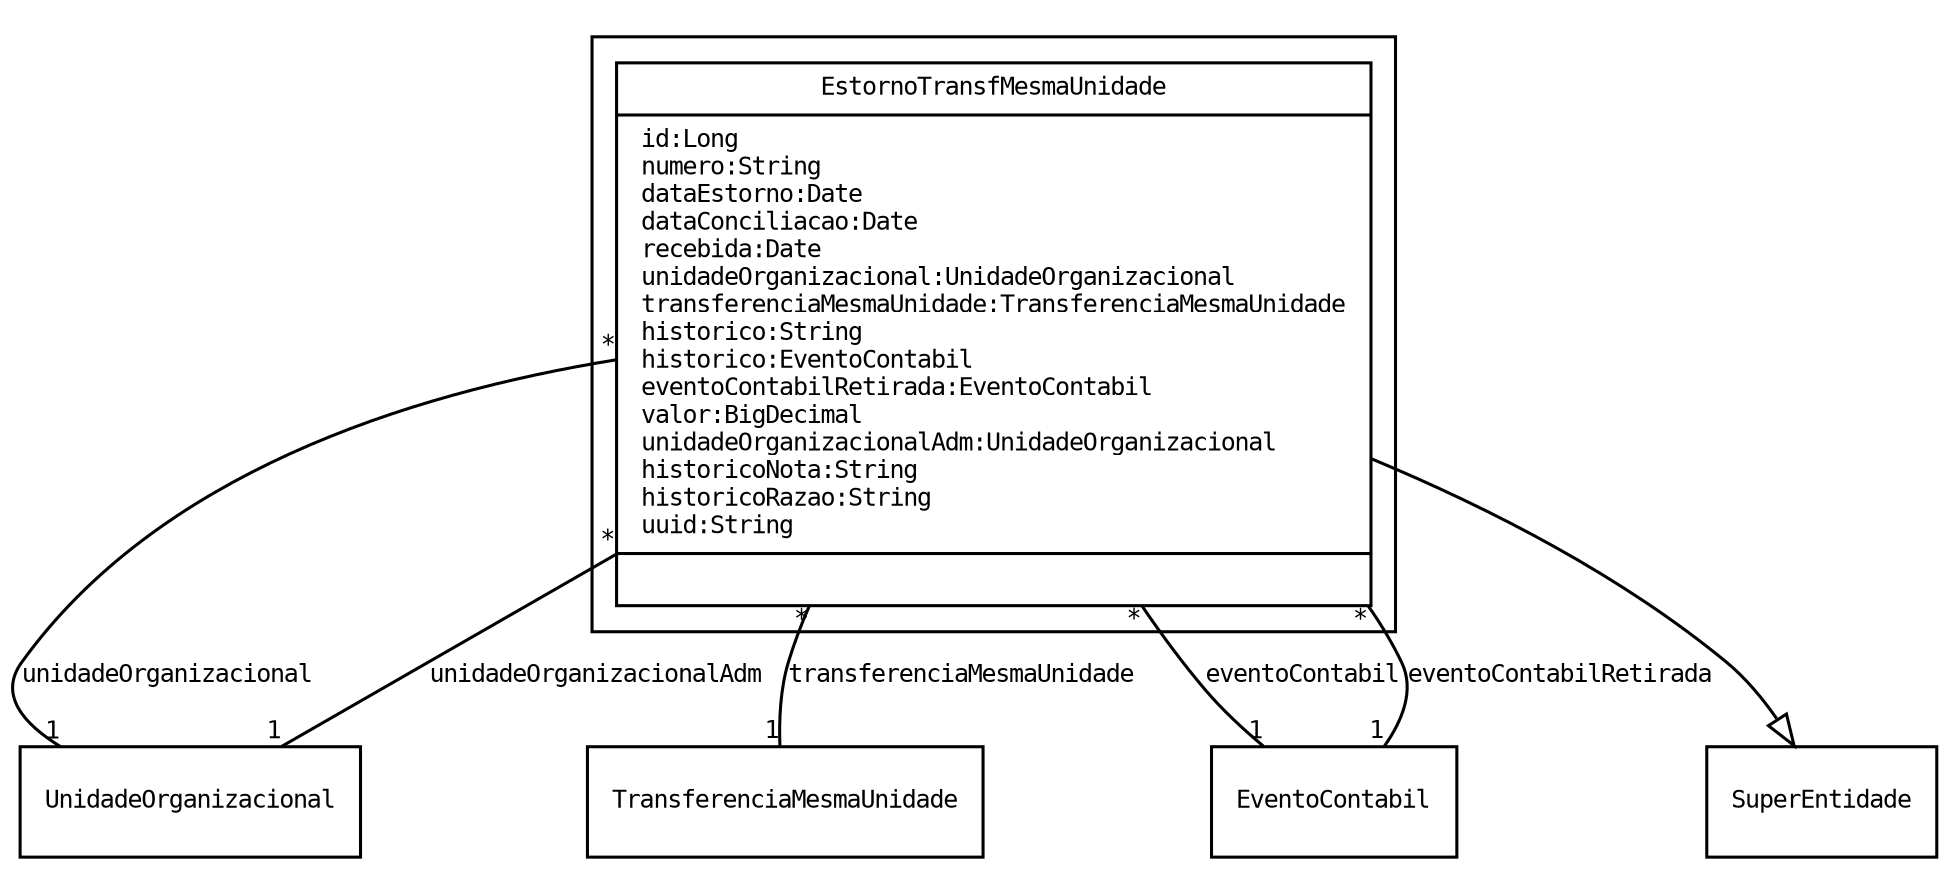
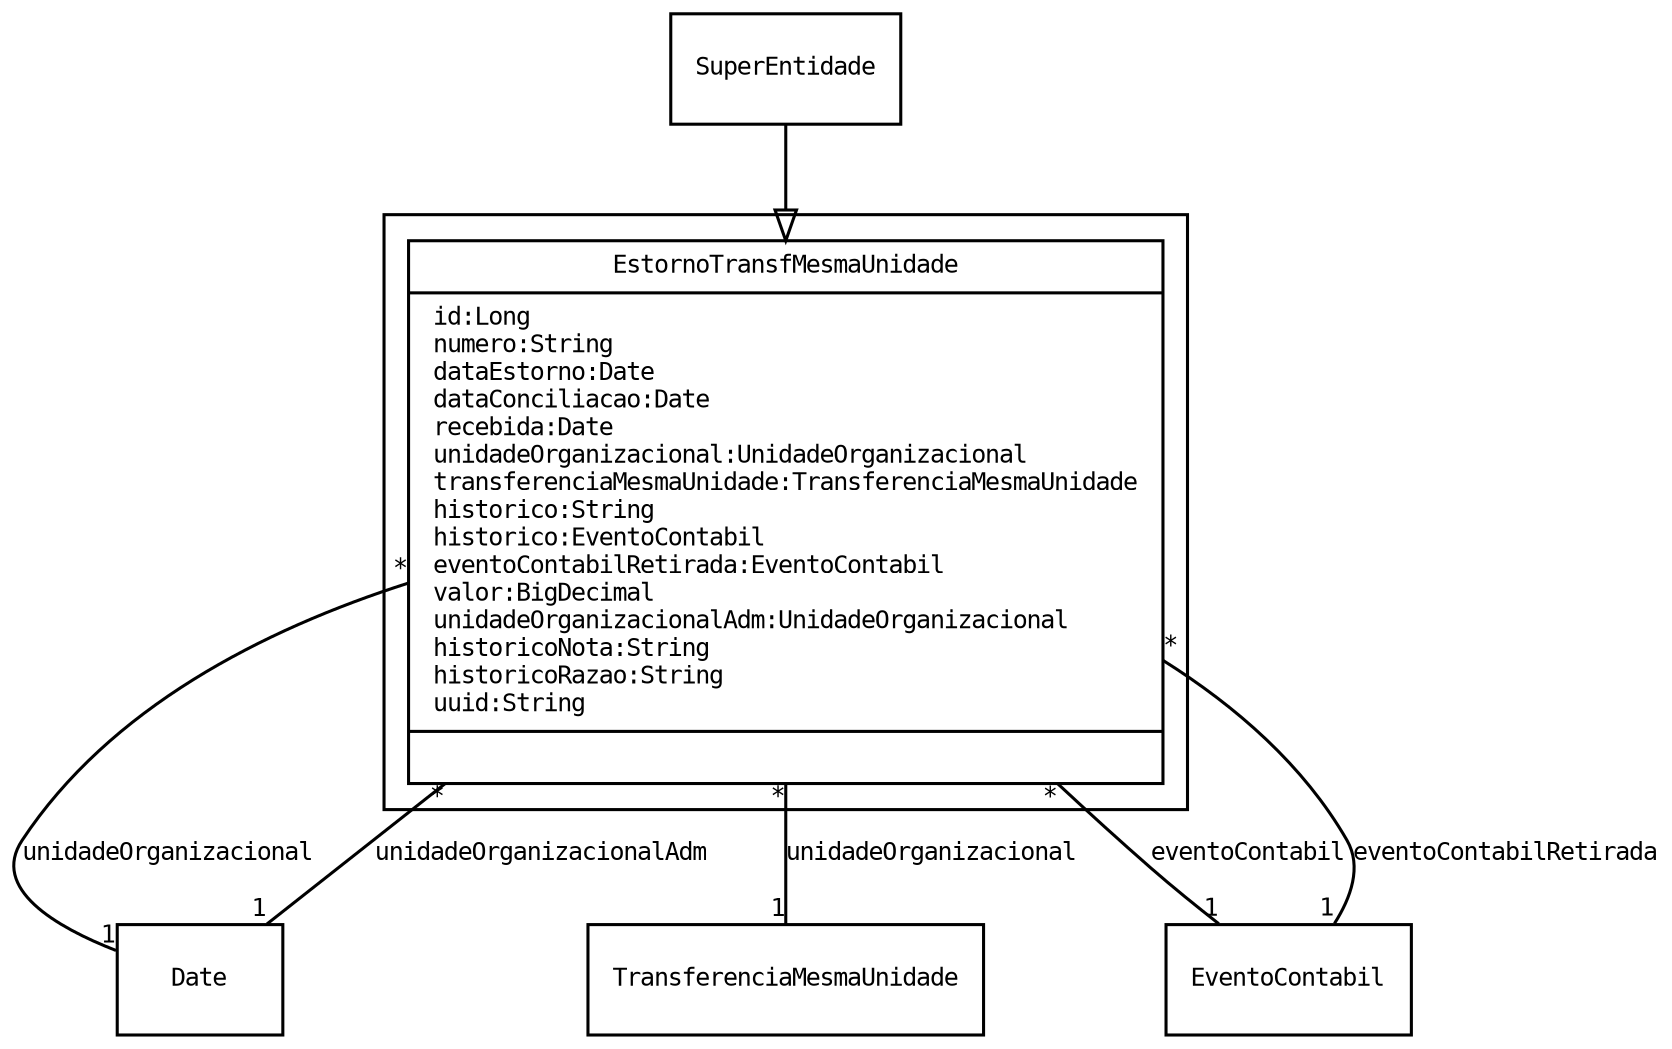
  digraph {
    fontname="DejaVu Sans Mono"
    fontsize=8
    node [fontname="DejaVu Sans Mono" fontsize=8 shape=record]
    edge [arrowhead=none fontname="DejaVu Sans Mono" fontsize=8 headlabel=1 taillabel="*"]
    n1 [label="{EstornoTransfMesmaUnidade|id:Long\lnumero:String\ldataEstorno:Date\ldataConciliacao:Date\lrecebida:Date\lunidadeOrganizacional:UnidadeOrganizacional\ltransferenciaMesmaUnidade:TransferenciaMesmaUnidade\lhistorico:String\lhistorico:EventoContabil\leventoContabilRetirada:EventoContabil\lvalor:BigDecimal\lunidadeOrganizacionalAdm:UnidadeOrganizacional\lhistoricoNota:String\lhistoricoRazao:String\luuid:String\l|\l}"]
-   UnidadeOrganizacional
+   UnidadeOrganizacional [label=Date]
    TransferenciaMesmaUnidade
    EventoContabil
    SuperEntidade
    subgraph cluster_1 {
      n1
    }
    n1 -> UnidadeOrganizacional [label=unidadeOrganizacional]
    n1 -> UnidadeOrganizacional [label=unidadeOrganizacionalAdm]
-   n1 -> TransferenciaMesmaUnidade [label=transferenciaMesmaUnidade]
+   n1 -> TransferenciaMesmaUnidade [label=unidadeOrganizacional]
    n1 -> EventoContabil [label=eventoContabil]
    n1 -> EventoContabil [label=eventoContabilRetirada]
-   n1 -> SuperEntidade [arrowhead=empty headlabel="" taillabel=""]
+   SuperEntidade -> n1 [arrowhead=empty headlabel="" taillabel=""]
  }
